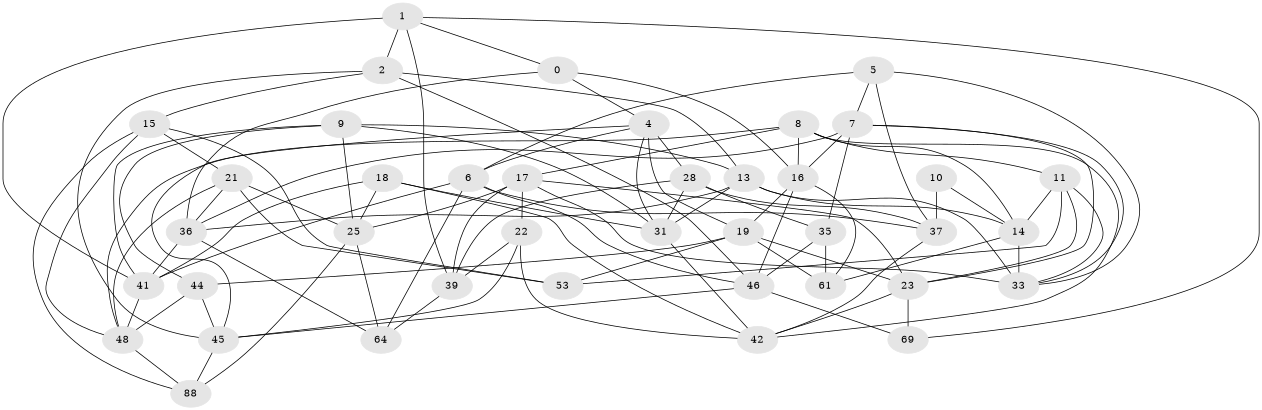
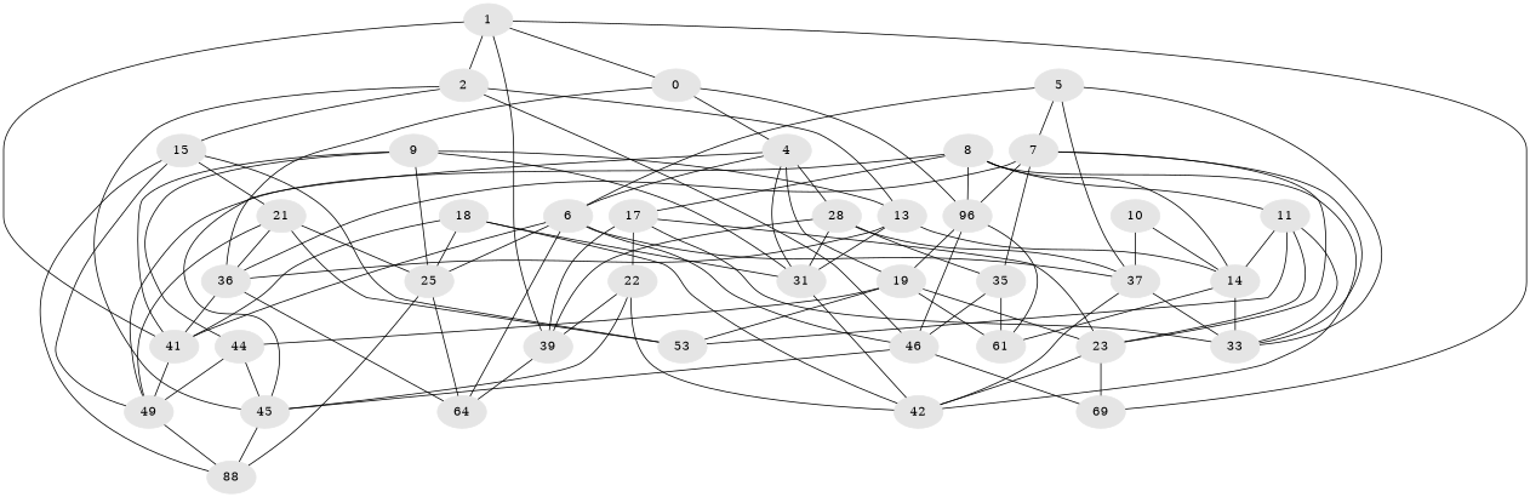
  graph {
    node [color=gray90 style=filled]
    1 [super="+38"]
    2 [super="+20"]
    n3 [label=0]
    39 [super="+63"]
    41 [super="+62"]
    69
    13 [super="+34"]
    15 [super="+47"]
    45 [super="+67"]
    46
    4 [super="+65"]
-   16 [super="+26"]
+   16 [super="+26" label=96]
    36 [super="+51"]
    64
-   48 [super="+71"]
+   48 [super="+71" label=49]
    31 [super="+40"]
    33 [super="+59"]
    14 [super="+43"]
    n19 [label=53]
    21 [super="+24"]
    n21 [label=88]
    6 [super="+54"]
    19 [super="+52"]
    28 [super="+60"]
    61 [super="+70"]
    37 [super="+49"]
    23 [super="+57"]
    44
    35 [super="+53"]
    42 [super="+66"]
    5
    7 [super="+29"]
    8 [super="+68"]
    11 [super="+12"]
    17 [super="+32"]
    25 [super="+30"]
    22
    9 [super="+56"]
    10
    18 [super="+50"]
    1 -- 2 [weight=2]
    1 -- n3
    1 -- 39
    1 -- 41
    1 -- 69
    2 -- 13
    2 -- 15
    2 -- 45
    2 -- 46
    n3 -- 4
    n3 -- 16
    n3 -- 36
    39 -- 64
    41 -- 48
    13 -- 36
    13 -- 31
-   13 -- 33
+   37 -- 33
    13 -- 14
    15 -- 48
    15 -- n19
    15 -- 21 [weight=2]
    15 -- n21
    45 -- n21
    46 -- 69
    46 -- 45
    4 -- 45
    4 -- 31
    4 -- 6
    4 -- 19
    4 -- 28
    16 -- 46
    16 -- 19
    16 -- 61
    36 -- 41
    36 -- 64
    48 -- n21
    31 -- 42
    14 -- 33
    14 -- 61
    21 -- 36
    21 -- 48
    21 -- n19
    21 -- 25
    6 -- 41
    6 -- 46
    6 -- 64
    6 -- 37
    19 -- n19
    19 -- 61
    19 -- 23
    19 -- 44
    28 -- 39 [weight=2]
    28 -- 31
    28 -- 37
    28 -- 35
    37 -- 42
    23 -- 69
    23 -- 42
    44 -- 45
    44 -- 48
    35 -- 46
    35 -- 61
    5 -- 33
    5 -- 6
    5 -- 37
    5 -- 7
    7 -- 16
    7 -- 36
    7 -- 33
    7 -- 23
    7 -- 35
    8 -- 16
    8 -- 48
    8 -- 14
    8 -- 42
    8 -- 11
    8 -- 17
    11 -- 33
    11 -- 14
    11 -- n19
    11 -- 23
    17 -- 39
    17 -- 33
    17 -- 23
-   17 -- 25
+   6 -- 25
    17 -- 22
    25 -- 64
    25 -- n21
    22 -- 39
    22 -- 45
    22 -- 42
    9 -- 41
    9 -- 13
    9 -- 31
    9 -- 44
    9 -- 25
    10 -- 14
    10 -- 37 [weight=2]
    18 -- 41
    18 -- 31
    18 -- 42
    18 -- 25
  }
